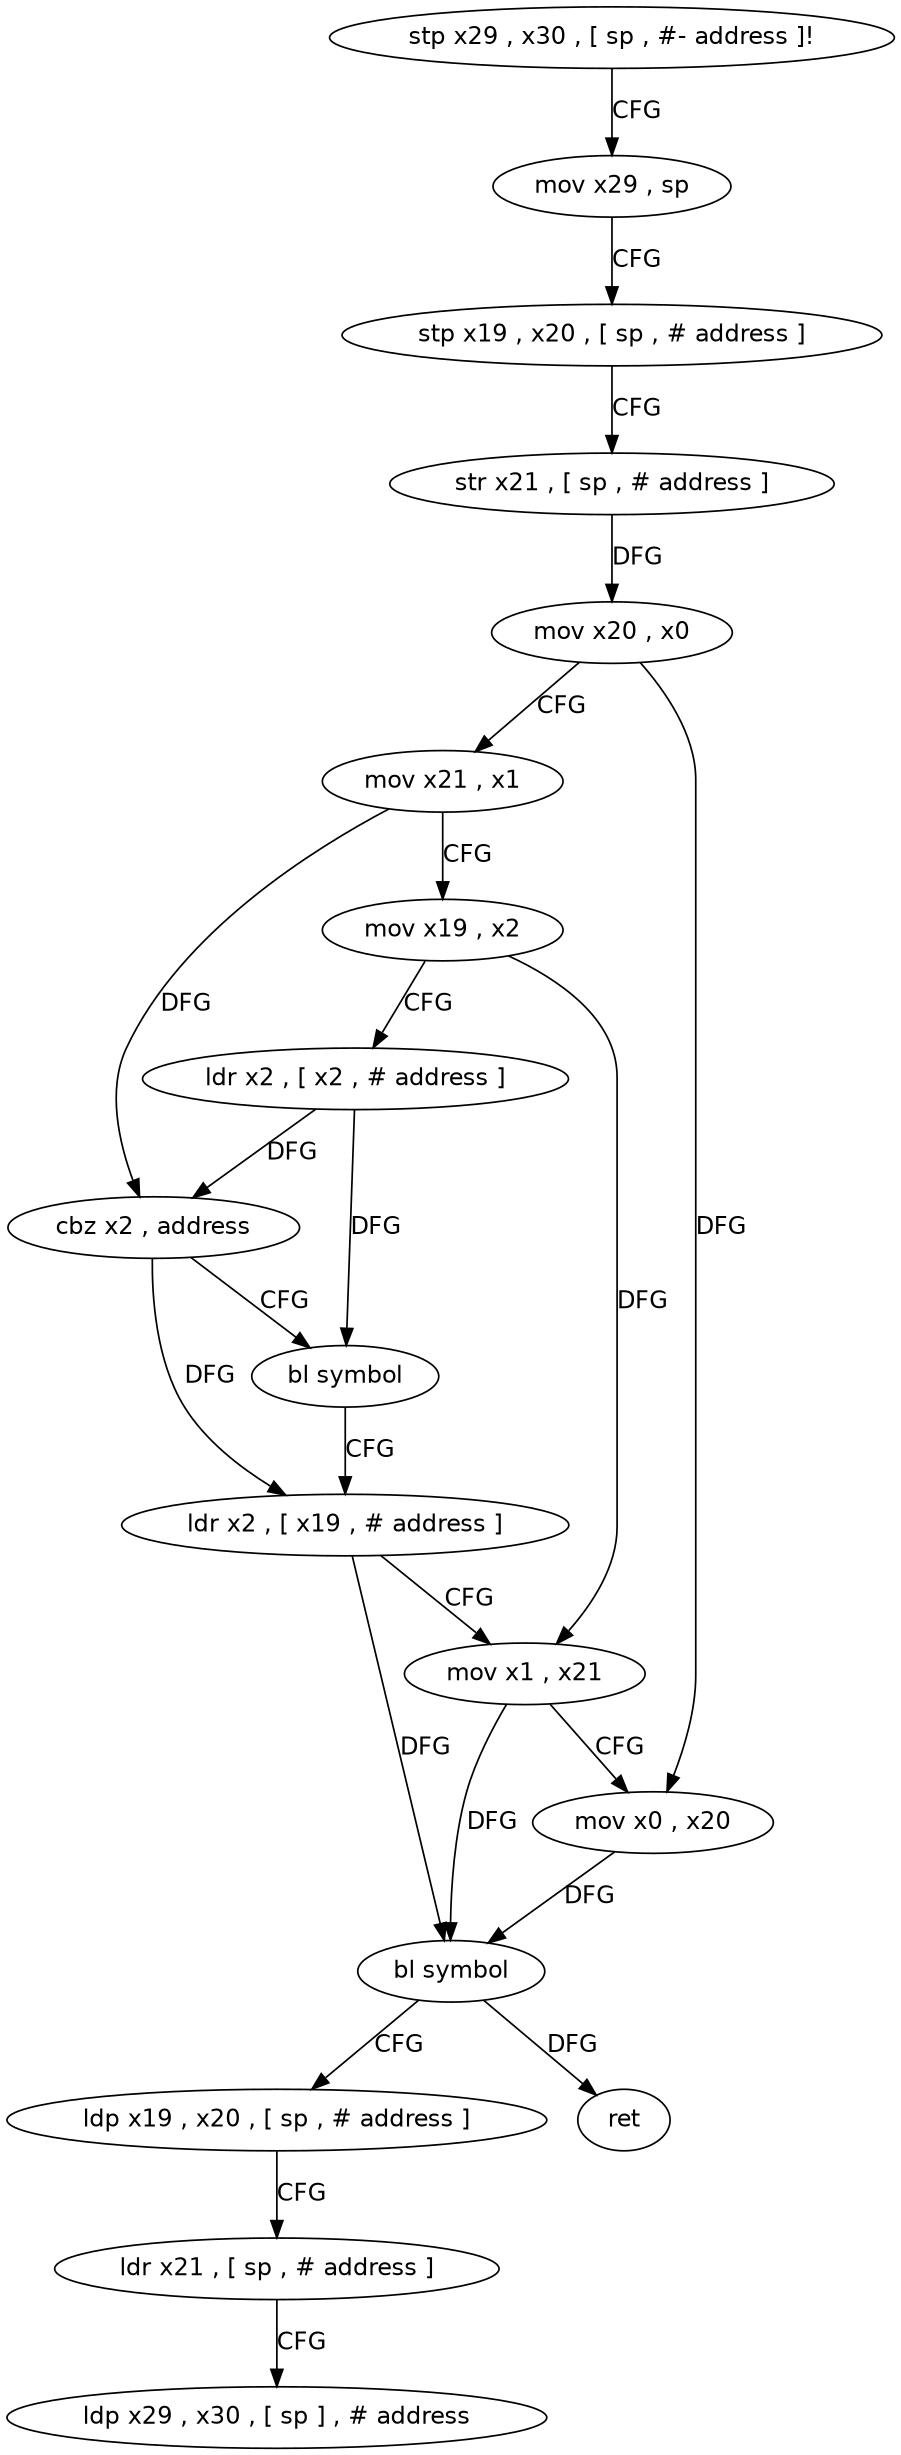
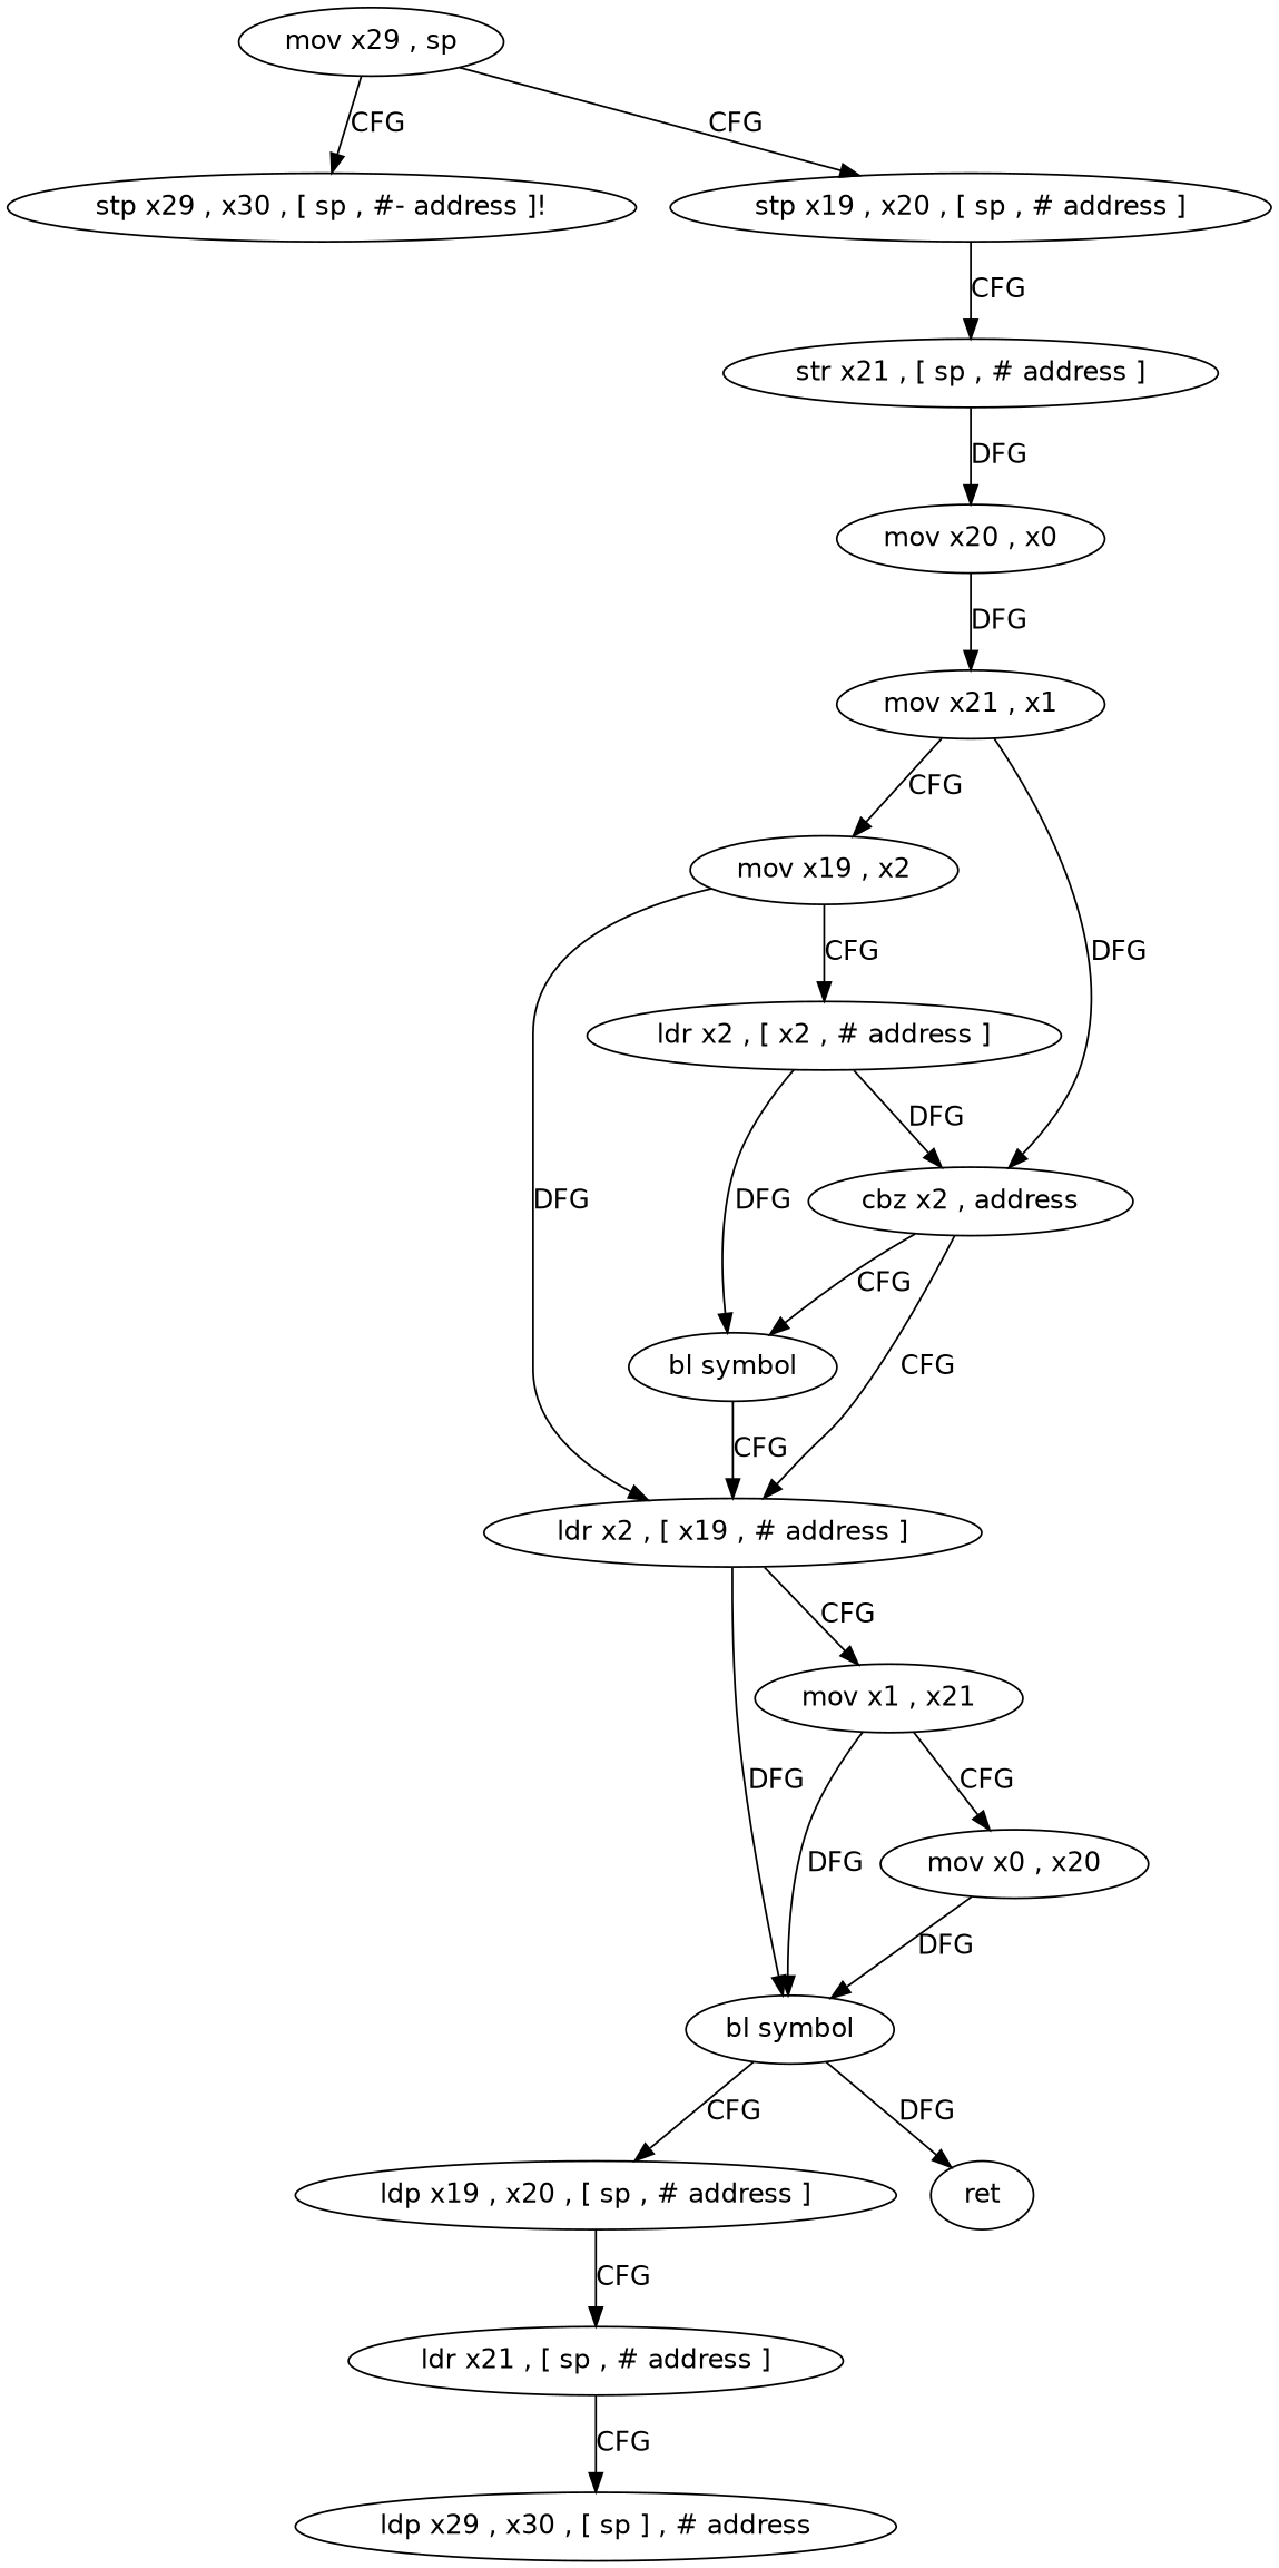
  digraph {
    fontname="DejaVu Sans"
    node [fontname="DejaVu Sans"]
    edge [fontname="DejaVu Sans"]
    n1 [label="stp x29 , x30 , [ sp , #- address ]!"]
    n2 [label="mov x29 , sp"]
    n3 [label="stp x19 , x20 , [ sp , # address ]"]
    n4 [label="str x21 , [ sp , # address ]"]
    n5 [label="mov x20 , x0"]
    n6 [label="mov x21 , x1"]
    n7 [label="mov x0 , x20"]
    n8 [label="mov x19 , x2"]
    n9 [label="cbz x2 , address"]
    n10 [label="bl symbol"]
    n11 [label="ldr x2 , [ x2 , # address ]"]
    n12 [label="ldr x2 , [ x19 , # address ]"]
    n13 [label="mov x1 , x21"]
    n14 [label="bl symbol"]
    n15 [label="ldp x19 , x20 , [ sp , # address ]"]
    n16 [label=ret]
    n17 [label="ldr x21 , [ sp , # address ]"]
    n18 [label="ldp x29 , x30 , [ sp ] , # address"]
-   n1 -> n2 [label=CFG]
+   n2 -> n1 [label=CFG]
    n2 -> n3 [label=CFG]
    n3 -> n4 [label=CFG]
    n4 -> n5 [label=DFG]
-   n5 -> n6 [label=CFG]
-   n5 -> n7 [label=DFG]
+   n5 -> n6 [label=DFG]
    n6 -> n8 [label=CFG]
    n6 -> n9 [label=DFG]
    n7 -> n10 [label=DFG]
    n8 -> n11 [label=CFG]
-   n8 -> n13 [label=DFG]
-   n9 -> n12 [label=DFG]
+   n8 -> n12 [label=DFG]
+   n9 -> n12 [label=CFG]
    n9 -> n14 [label=CFG]
    n10 -> n15 [label=CFG]
    n10 -> n16 [label=DFG]
    n11 -> n9 [label=DFG]
    n11 -> n14 [label=DFG]
    n12 -> n10 [label=DFG]
    n12 -> n13 [label=CFG]
    n13 -> n7 [label=CFG]
    n13 -> n10 [label=DFG]
    n14 -> n12 [label=CFG]
    n15 -> n17 [label=CFG]
    n17 -> n18 [label=CFG]
  }
